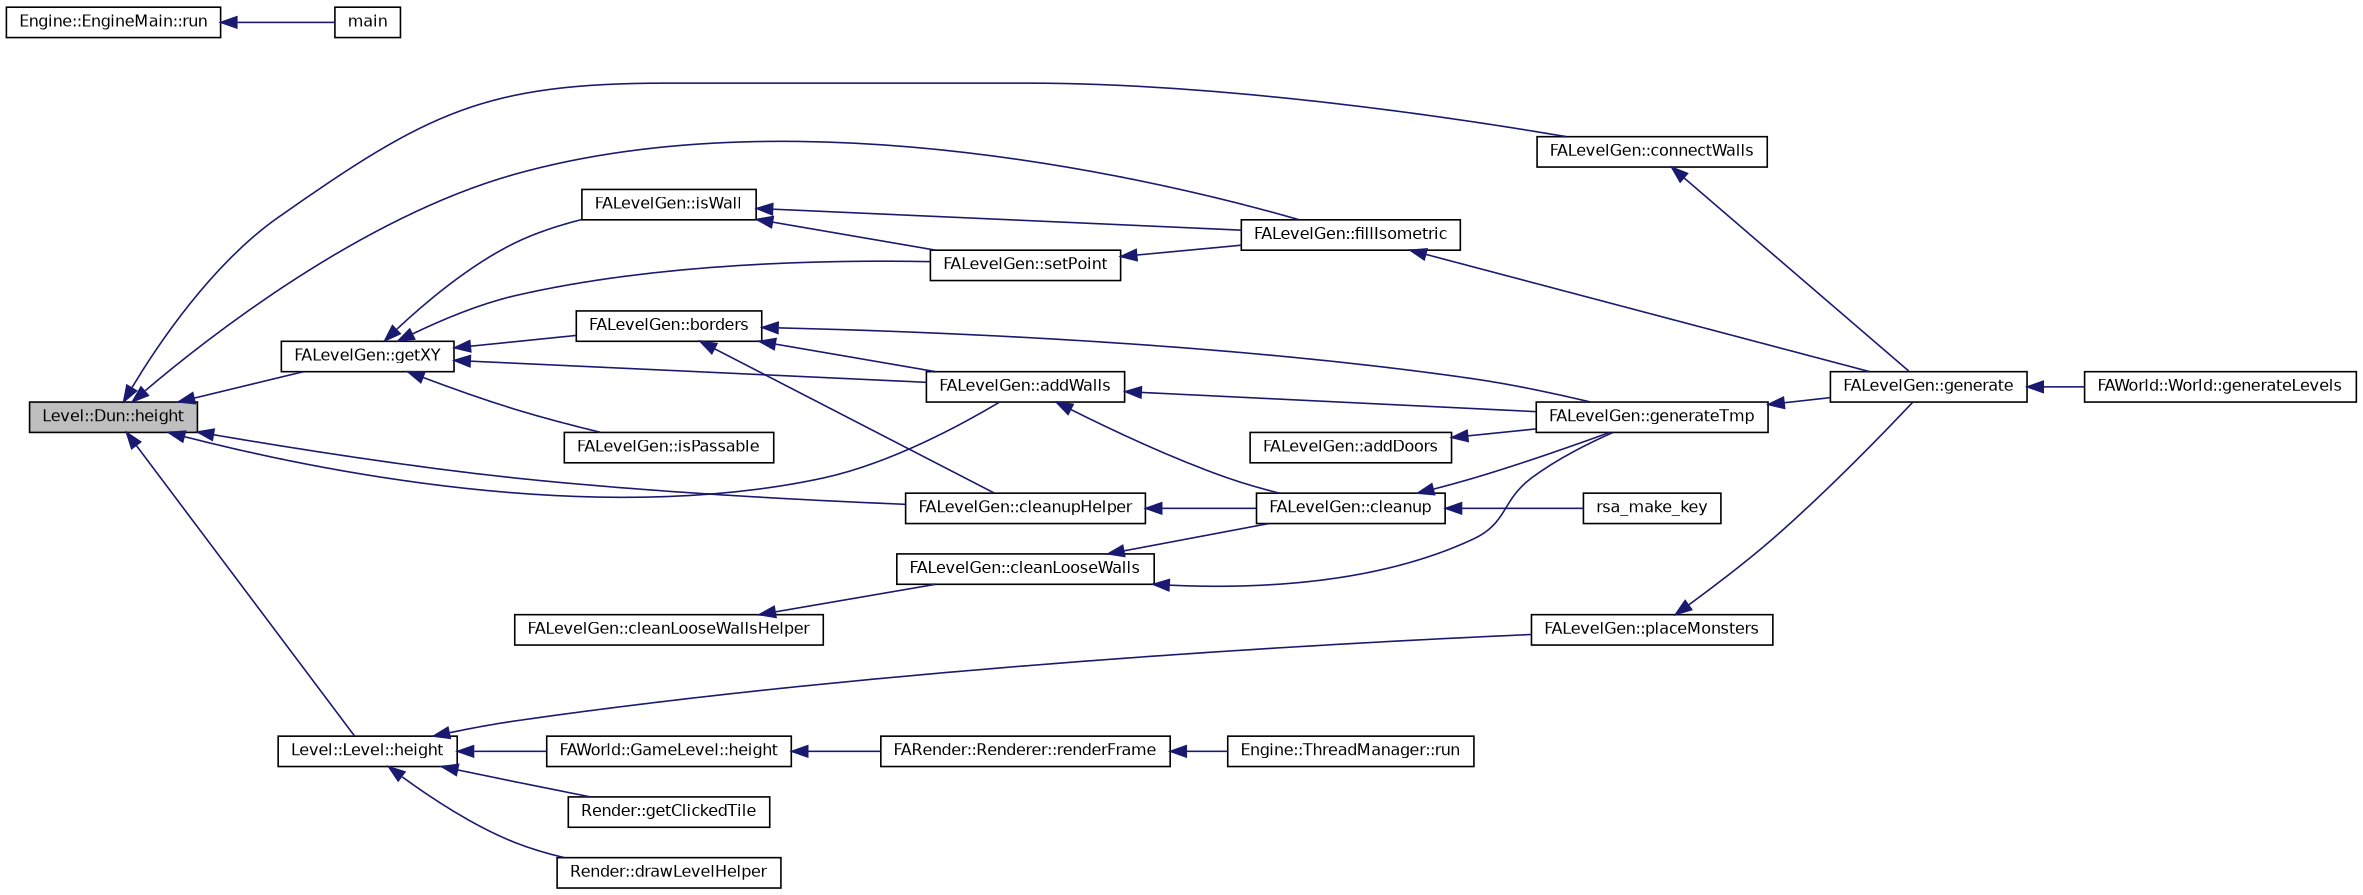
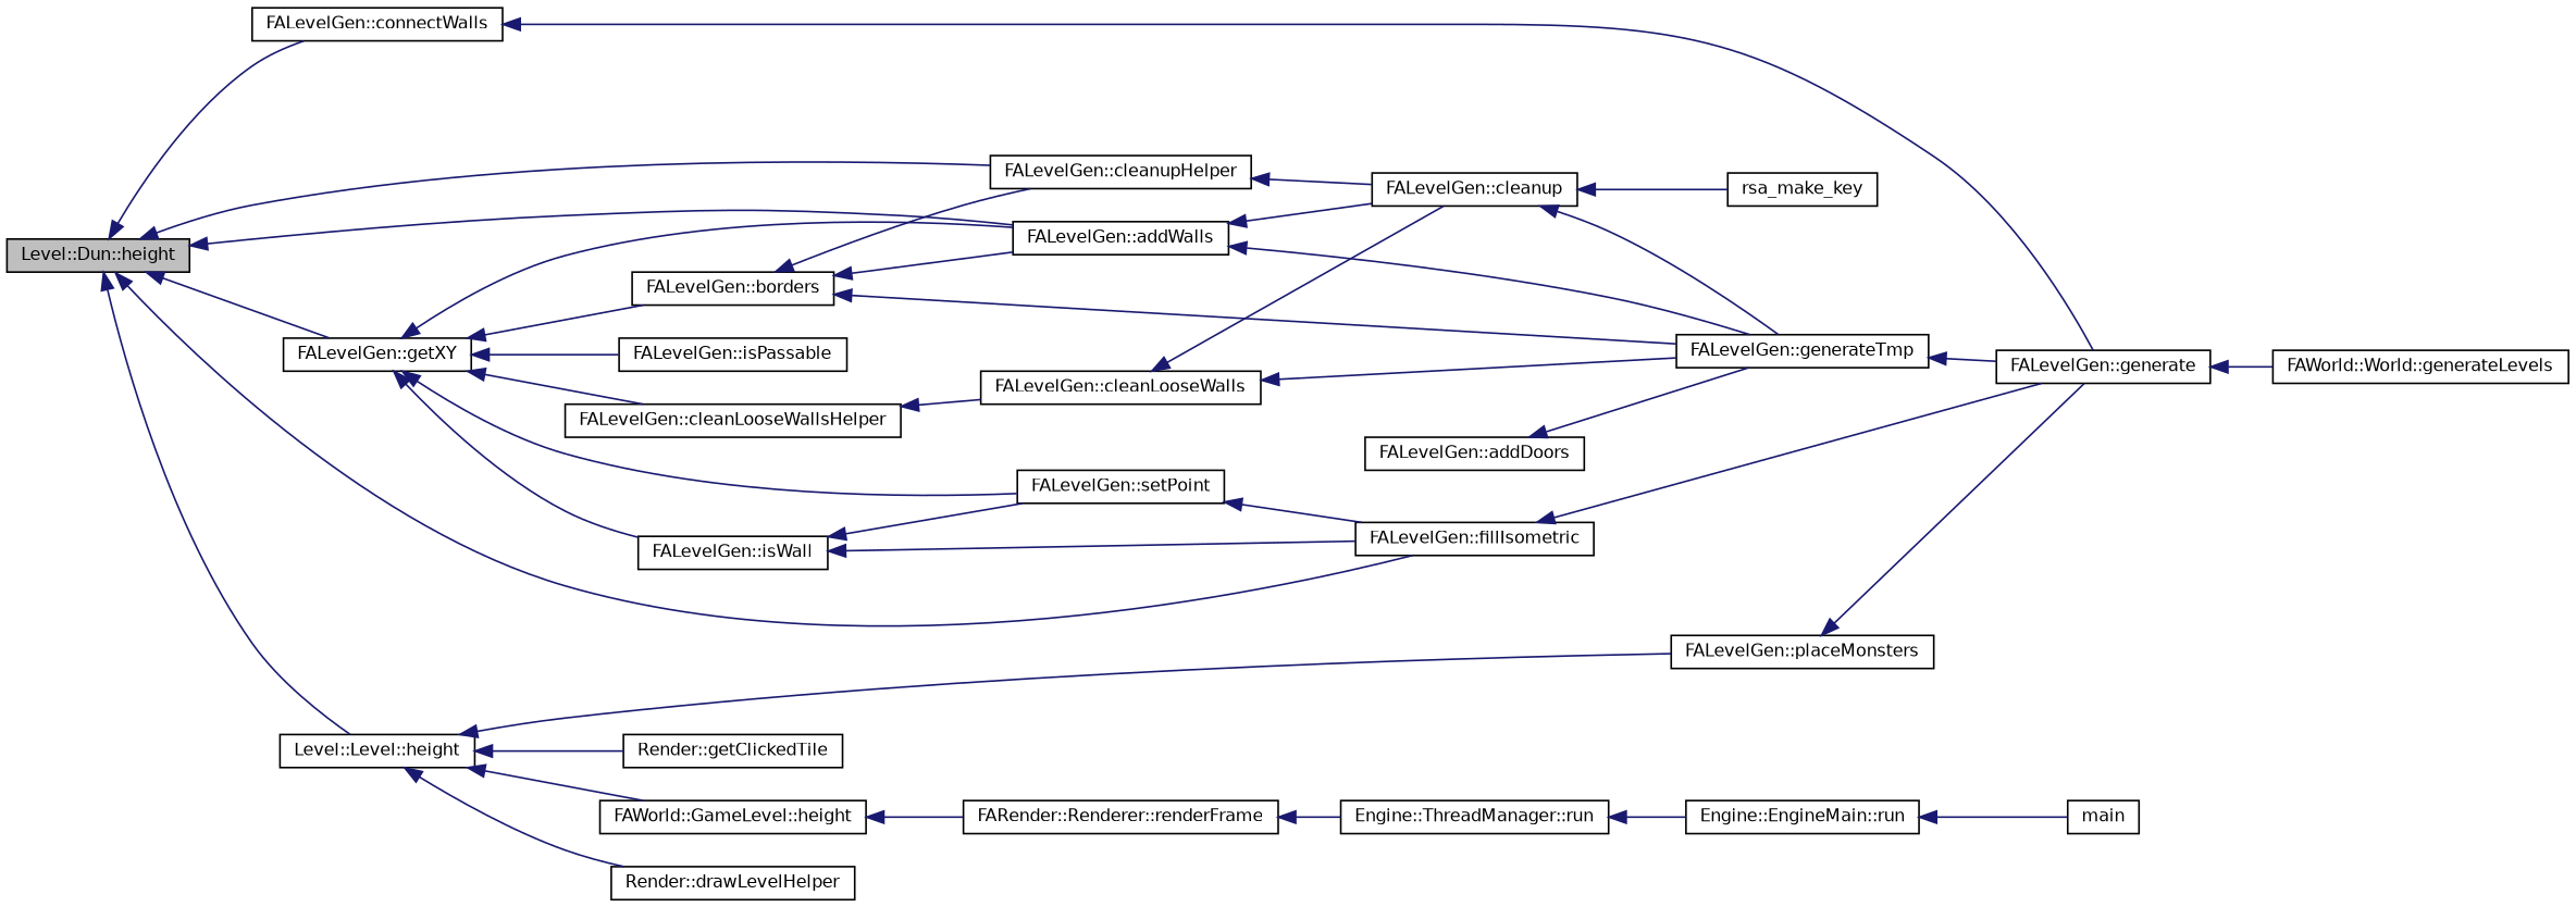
  digraph {
    rankdir=LR
    node [color=black fillcolor=white fontname=Helvetica fontsize=10 shape=record style=filled]
    edge [color=midnightblue dir=back fontname=Helvetica fontsize=10 labelfontname=Helvetica labelfontsize=10 style=solid]
    n1 [fillcolor=grey75 fontcolor=black height=0.2 label="Level::Dun::height" width=0.4]
    n2 [height=0.2 label="FALevelGen::getXY" width=0.4]
    n3 [height=0.2 label="FALevelGen::addWalls" width=0.4]
    n4 [height=0.2 label="FALevelGen::cleanupHelper" width=0.4]
    n5 [height=0.2 label="FALevelGen::fillIsometric" width=0.4]
    n6 [height=0.2 label="FALevelGen::connectWalls" width=0.4]
    n7 [height=0.2 label="Level::Level::height" width=0.4]
    n8 [height=0.2 label="FALevelGen::borders" width=0.4]
    n9 [height=0.2 label="FALevelGen::isWall" width=0.4]
    n10 [height=0.2 label="FALevelGen::setPoint" width=0.4]
    n11 [height=0.2 label="FALevelGen::cleanLooseWallsHelper" width=0.4]
    n12 [height=0.2 label="FALevelGen::isPassable" width=0.4]
    n13 [height=0.2 label="FALevelGen::generateTmp" width=0.4]
    n14 [height=0.2 label="FALevelGen::cleanup" width=0.4]
    n15 [height=0.2 label="FALevelGen::generate" width=0.4]
    n16 [height=0.2 label="FALevelGen::cleanLooseWalls" width=0.4]
    n17 [height=0.2 label="FALevelGen::placeMonsters" width=0.4]
    n18 [height=0.2 label="FAWorld::GameLevel::height" width=0.4]
    n19 [height=0.2 label="Render::getClickedTile" width=0.4]
    n20 [height=0.2 label="Render::drawLevelHelper" width=0.4]
    n21 [height=0.2 label=rsa_make_key width=0.4]
    n22 [height=0.2 label="FAWorld::World::generateLevels" width=0.4]
    n23 [height=0.2 label="FALevelGen::addDoors" width=0.4]
    n24 [height=0.2 label="FARender::Renderer::renderFrame" width=0.4]
    n25 [height=0.2 label="Engine::ThreadManager::run" width=0.4]
    n26 [height=0.2 label="Engine::EngineMain::run" width=0.4]
    n27 [height=0.2 label=main width=0.4]
    n1 -> n2
    n1 -> n3
    n1 -> n4
    n1 -> n5
    n1 -> n6
    n1 -> n7
    n2 -> n3
    n2 -> n8
    n2 -> n9
    n2 -> n10
+   n2 -> n11
    n2 -> n12
    n3 -> n13
    n3 -> n14
    n4 -> n14
    n5 -> n15
    n6 -> n15
    n7 -> n17
    n7 -> n18
    n7 -> n19
    n7 -> n20
    n8 -> n3
    n8 -> n4
    n8 -> n13
    n9 -> n5
    n9 -> n10
    n10 -> n5
    n11 -> n16
    n13 -> n15
    n14 -> n13
    n14 -> n21
    n15 -> n22
    n16 -> n13
    n16 -> n14
    n17 -> n15
    n18 -> n24
    n23 -> n13
    n24 -> n25
+   n25 -> n26
    n26 -> n27
  }
